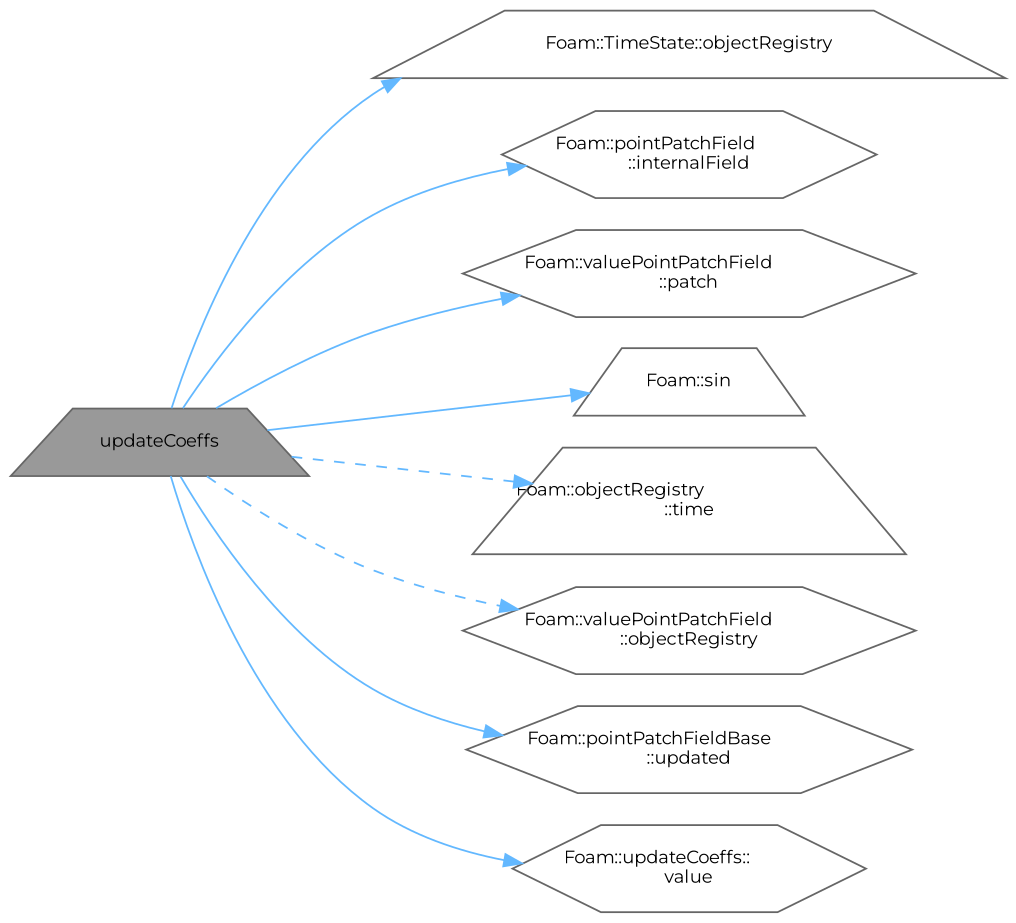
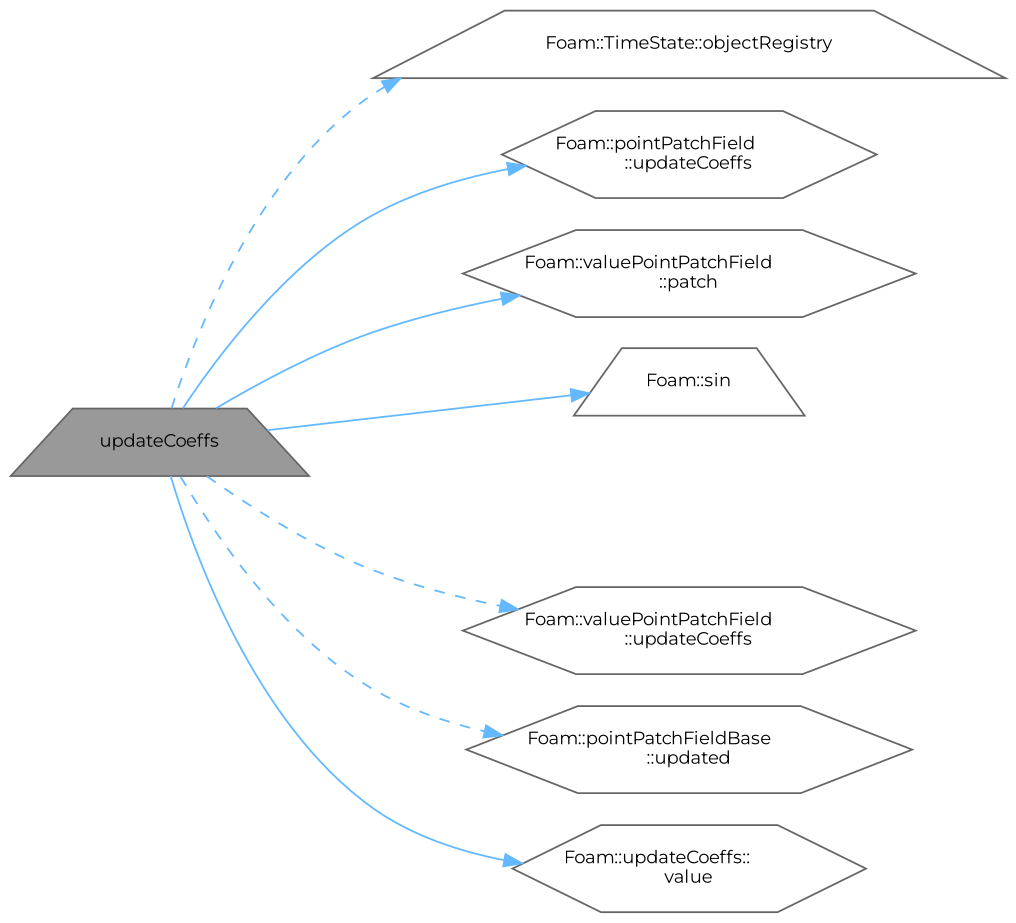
  digraph {
    fontname=Montserrat
    rankdir=LR
    node [color=grey40 fillcolor=white fontname=Montserrat fontsize=10 shape=hexagon style=filled]
    edge [color=steelblue1 fontname=Montserrat fontsize=10 labelfontname=Helvetica labelfontsize=10 style=dashed]
    n1 [color=gray40 fillcolor=grey60 fontcolor=black height=0.2 label=updateCoeffs shape=trapezium width=0.4]
    n2 [height=0.2 label="Foam::TimeState::objectRegistry" shape=trapezium width=0.4]
-   n3 [height=0.2 label="Foam::pointPatchField\l::internalField" width=0.4]
+   n3 [height=0.2 label="Foam::pointPatchField\l::updateCoeffs" width=0.4]
    n4 [height=0.2 label="Foam::valuePointPatchField\l::patch" width=0.4]
    n5 [height=0.2 label="Foam::sin" shape=trapezium width=0.4]
-   n6 [height=0.2 label="Foam::objectRegistry\l::time" shape=trapezium width=0.4]
-   n7 [height=0.2 label="Foam::valuePointPatchField\l::objectRegistry" width=0.4]
+   n7 [height=0.2 label="Foam::valuePointPatchField\l::updateCoeffs" width=0.4]
    n8 [height=0.2 label="Foam::pointPatchFieldBase\l::updated" width=0.4]
    n9 [height=0.2 label="Foam::updateCoeffs::\lvalue" width=0.4]
-   n1 -> n2 [style=solid]
+   n1 -> n2
    n1 -> n3 [style=solid]
    n1 -> n4 [style=solid]
    n1 -> n5 [style=solid]
-   n1 -> n6
    n1 -> n7
-   n1 -> n8 [style=solid]
+   n1 -> n8
    n1 -> n9 [style=solid]
  }
